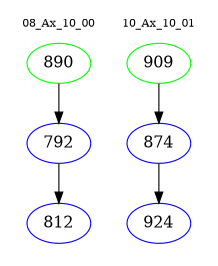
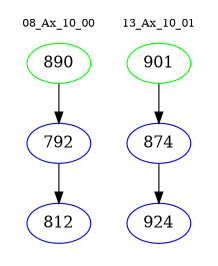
  digraph {
    node [color=blue]
    edge [color=black]
    n1 [color=green label=890]
    n2 [label=792]
    n3 [label=812]
-   n4 [color=green label=909]
+   n4 [color=green label=901]
    n5 [label=874]
    n6 [label=924]
    subgraph cluster_1 {
      color=white
      fontsize=10
      label="08_Ax_10_00"
      n1
      n2
      n3
    }
    subgraph cluster_2 {
      color=white
      fontsize=10
-     label="10_Ax_10_01"
+     label="13_Ax_10_01"
      n4
      n5
      n6
    }
    n1 -> n2
    n2 -> n3
    n4 -> n5
    n5 -> n6
  }
